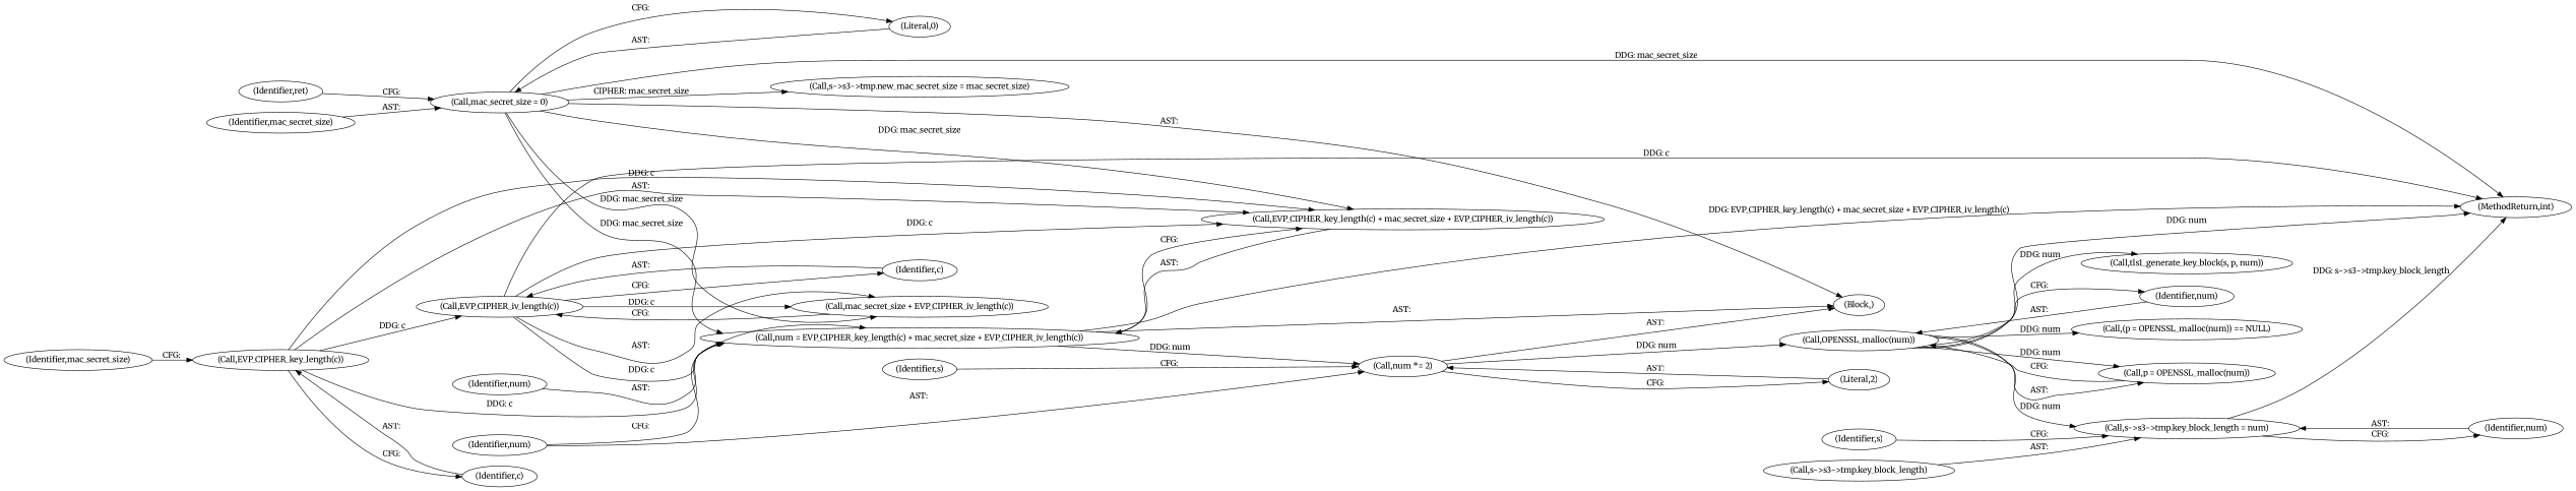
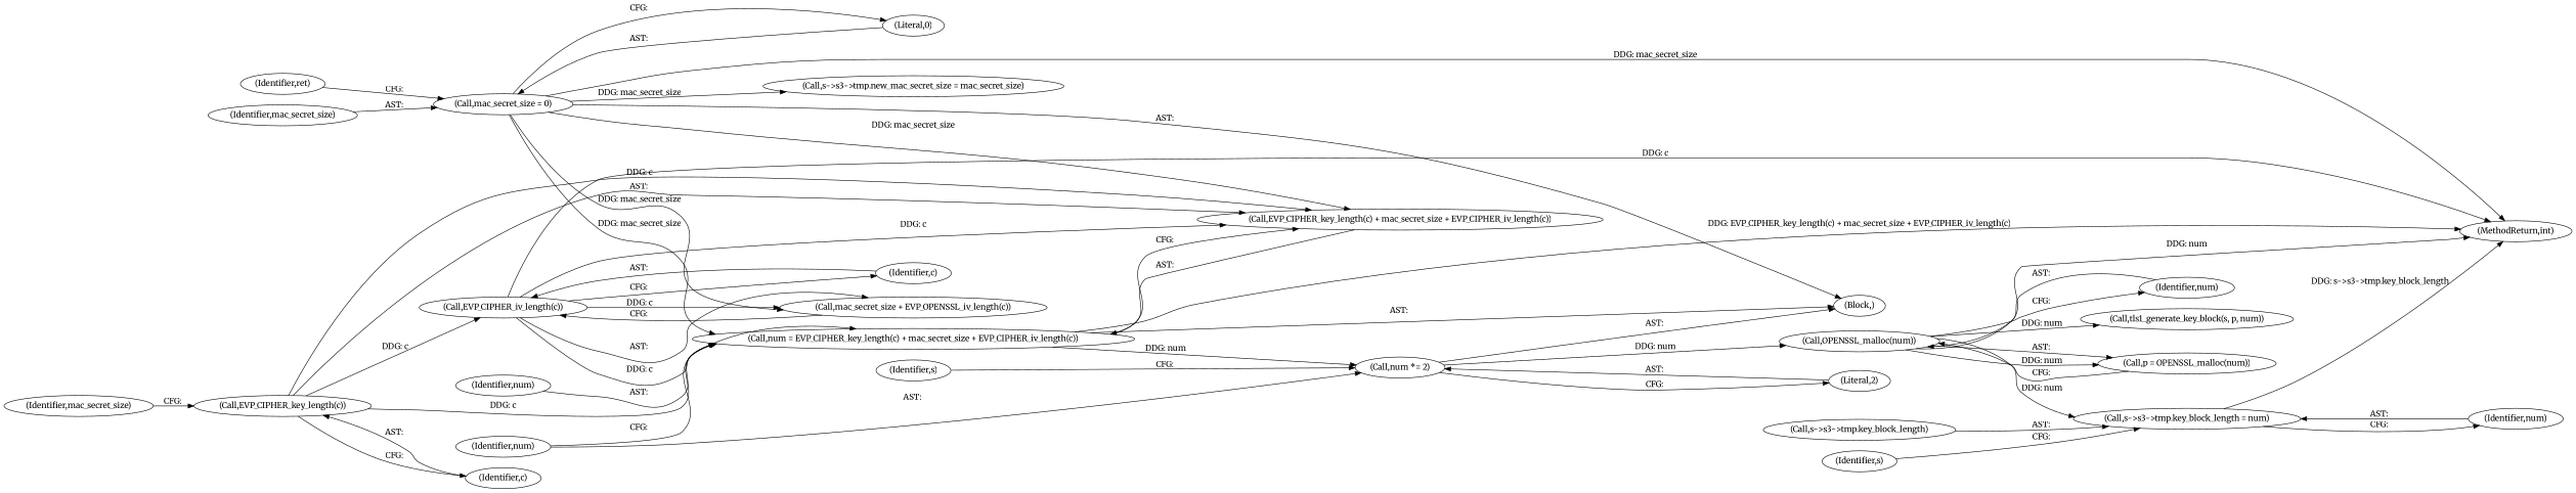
  digraph {
    fontname=Merriweather
    rankdir=LR
    node [fontname=Merriweather]
    edge [fontname=Merriweather]
    n1 [label="(Call,s->s3->tmp.key_block_length = num)"]
    n2 [label="(Identifier,num)"]
    n3 [label="(MethodReturn,int)"]
    n4 [label="(Block,)"]
    n5 [label="(Call,OPENSSL_malloc(num))"]
    n6 [label="(Call,p = OPENSSL_malloc(num))"]
    n7 [label="(Call,tls1_generate_key_block(s, p, num))"]
    n8 [label="(Identifier,num)"]
-   n9 [label="(Call,(p = OPENSSL_malloc(num)) == NULL)"]
    n10 [label="(Call,num *= 2)"]
    n11 [label="(Literal,2)"]
    n12 [label="(Call,num = EVP_CIPHER_key_length(c) + mac_secret_size + EVP_CIPHER_iv_length(c))"]
    n13 [label="(Call,EVP_CIPHER_key_length(c) + mac_secret_size + EVP_CIPHER_iv_length(c))"]
    n14 [label="(Call,EVP_CIPHER_key_length(c))"]
    n15 [label="(Call,EVP_CIPHER_iv_length(c))"]
    n16 [label="(Identifier,c)"]
-   n17 [label="(Call,mac_secret_size + EVP_CIPHER_iv_length(c))"]
+   n17 [label="(Call,mac_secret_size + EVP_OPENSSL_iv_length(c))"]
    n18 [label="(Identifier,c)"]
    n19 [label="(Call,mac_secret_size = 0)"]
    n20 [label="(Literal,0)"]
    n21 [label="(Call,s->s3->tmp.new_mac_secret_size = mac_secret_size)"]
    n22 [label="(Identifier,s)"]
    n23 [label="(Identifier,s)"]
    n24 [label="(Identifier,num)"]
    n25 [label="(Call,s->s3->tmp.key_block_length)"]
    n26 [label="(Identifier,mac_secret_size)"]
    n27 [label="(Identifier,num)"]
    n28 [label="(Identifier,ret)"]
    n29 [label="(Identifier,mac_secret_size)"]
    n1 -> n2 [label="CFG: "]
    n1 -> n3 [label="DDG: s->s3->tmp.key_block_length"]
    n2 -> n1 [label="AST: "]
    n5 -> n1 [label="DDG: num"]
    n5 -> n3 [label="DDG: num"]
    n5 -> n6 [label="AST: "]
    n5 -> n6 [label="DDG: num"]
    n5 -> n7 [label="DDG: num"]
    n5 -> n8 [label="CFG: "]
-   n5 -> n9 [label="DDG: num"]
    n6 -> n5 [label="CFG: "]
    n8 -> n5 [label="AST: "]
    n10 -> n4 [label="AST: "]
    n10 -> n5 [label="DDG: num"]
    n10 -> n11 [label="CFG: "]
    n11 -> n10 [label="AST: "]
    n12 -> n3 [label="DDG: EVP_CIPHER_key_length(c) + mac_secret_size + EVP_CIPHER_iv_length(c)"]
    n12 -> n4 [label="AST: "]
    n12 -> n10 [label="DDG: num"]
    n12 -> n13 [label="CFG: "]
    n13 -> n12 [label="AST: "]
    n14 -> n12 [label="DDG: c"]
    n14 -> n13 [label="AST: "]
    n14 -> n13 [label="DDG: c"]
    n14 -> n15 [label="DDG: c"]
    n14 -> n16 [label="CFG: "]
    n15 -> n3 [label="DDG: c"]
    n15 -> n12 [label="DDG: c"]
    n15 -> n13 [label="DDG: c"]
    n15 -> n17 [label="AST: "]
    n15 -> n17 [label="DDG: c"]
    n15 -> n18 [label="CFG: "]
    n16 -> n14 [label="AST: "]
    n17 -> n15 [label="CFG: "]
    n18 -> n15 [label="AST: "]
    n19 -> n3 [label="DDG: mac_secret_size"]
    n19 -> n4 [label="AST: "]
    n19 -> n12 [label="DDG: mac_secret_size"]
    n19 -> n13 [label="DDG: mac_secret_size"]
    n19 -> n17 [label="DDG: mac_secret_size"]
    n19 -> n20 [label="CFG: "]
-   n19 -> n21 [label="CIPHER: mac_secret_size"]
+   n19 -> n21 [label="DDG: mac_secret_size"]
    n20 -> n19 [label="AST: "]
    n22 -> n1 [label="CFG: "]
    n23 -> n10 [label="CFG: "]
    n24 -> n10 [label="AST: "]
    n24 -> n12 [label="CFG: "]
    n25 -> n1 [label="AST: "]
    n26 -> n14 [label="CFG: "]
    n27 -> n12 [label="AST: "]
    n28 -> n19 [label="CFG: "]
    n29 -> n19 [label="AST: "]
  }
